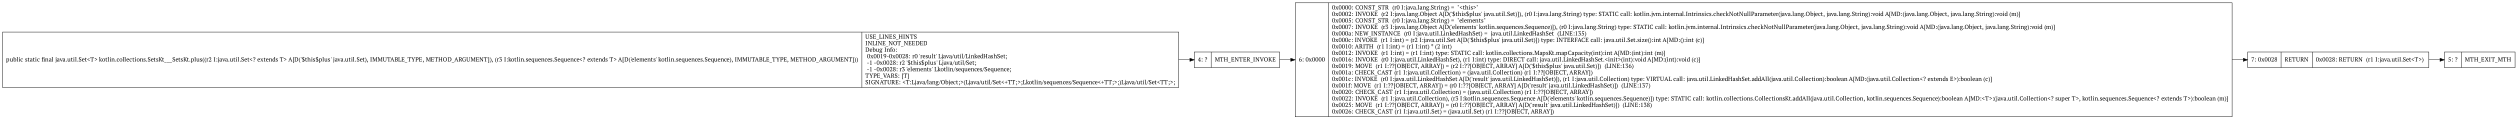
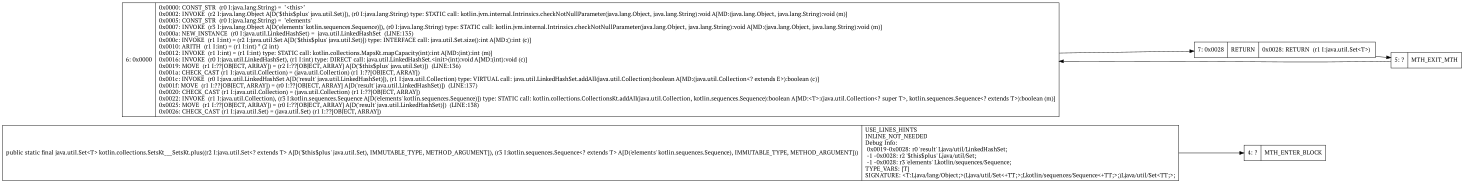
  digraph {
    fontname="PT Serif"
    rankdir=LR
    node [fontname="PT Serif" shape=record]
    edge [fontname="PT Serif"]
-   n1 [label="{4\:\ ?|MTH_ENTER_INVOKE\l}"]
+   n1 [label="{4\:\ ?|MTH_ENTER_BLOCK\l}"]
    n2 [label="{6\:\ 0x0000|0x0000: CONST_STR  (r0 I:java.lang.String) =  \"\<this\>\" \l0x0002: INVOKE  (r2 I:java.lang.Object A[D('$this$plus' java.util.Set)]), (r0 I:java.lang.String) type: STATIC call: kotlin.jvm.internal.Intrinsics.checkNotNullParameter(java.lang.Object, java.lang.String):void A[MD:(java.lang.Object, java.lang.String):void (m)]\l0x0005: CONST_STR  (r0 I:java.lang.String) =  \"elements\" \l0x0007: INVOKE  (r3 I:java.lang.Object A[D('elements' kotlin.sequences.Sequence)]), (r0 I:java.lang.String) type: STATIC call: kotlin.jvm.internal.Intrinsics.checkNotNullParameter(java.lang.Object, java.lang.String):void A[MD:(java.lang.Object, java.lang.String):void (m)]\l0x000a: NEW_INSTANCE  (r0 I:java.util.LinkedHashSet) =  java.util.LinkedHashSet  (LINE:135)\l0x000c: INVOKE  (r1 I:int) = (r2 I:java.util.Set A[D('$this$plus' java.util.Set)]) type: INTERFACE call: java.util.Set.size():int A[MD:():int (c)]\l0x0010: ARITH  (r1 I:int) = (r1 I:int) * (2 int) \l0x0012: INVOKE  (r1 I:int) = (r1 I:int) type: STATIC call: kotlin.collections.MapsKt.mapCapacity(int):int A[MD:(int):int (m)]\l0x0016: INVOKE  (r0 I:java.util.LinkedHashSet), (r1 I:int) type: DIRECT call: java.util.LinkedHashSet.\<init\>(int):void A[MD:(int):void (c)]\l0x0019: MOVE  (r1 I:??[OBJECT, ARRAY]) = (r2 I:??[OBJECT, ARRAY] A[D('$this$plus' java.util.Set)])  (LINE:136)\l0x001a: CHECK_CAST (r1 I:java.util.Collection) = (java.util.Collection) (r1 I:??[OBJECT, ARRAY]) \l0x001c: INVOKE  (r0 I:java.util.LinkedHashSet A[D('result' java.util.LinkedHashSet)]), (r1 I:java.util.Collection) type: VIRTUAL call: java.util.LinkedHashSet.addAll(java.util.Collection):boolean A[MD:(java.util.Collection\<? extends E\>):boolean (c)]\l0x001f: MOVE  (r1 I:??[OBJECT, ARRAY]) = (r0 I:??[OBJECT, ARRAY] A[D('result' java.util.LinkedHashSet)])  (LINE:137)\l0x0020: CHECK_CAST (r1 I:java.util.Collection) = (java.util.Collection) (r1 I:??[OBJECT, ARRAY]) \l0x0022: INVOKE  (r1 I:java.util.Collection), (r3 I:kotlin.sequences.Sequence A[D('elements' kotlin.sequences.Sequence)]) type: STATIC call: kotlin.collections.CollectionsKt.addAll(java.util.Collection, kotlin.sequences.Sequence):boolean A[MD:\<T\>:(java.util.Collection\<? super T\>, kotlin.sequences.Sequence\<? extends T\>):boolean (m)]\l0x0025: MOVE  (r1 I:??[OBJECT, ARRAY]) = (r0 I:??[OBJECT, ARRAY] A[D('result' java.util.LinkedHashSet)])  (LINE:138)\l0x0026: CHECK_CAST (r1 I:java.util.Set) = (java.util.Set) (r1 I:??[OBJECT, ARRAY]) \l}"]
    n3 [label="{7\:\ 0x0028|RETURN\l|0x0028: RETURN  (r1 I:java.util.Set\<T\>) \l}"]
    n4 [label="{5\:\ ?|MTH_EXIT_MTH\l}"]
    n5 [label="{public static final java.util.Set\<T\> kotlin.collections.SetsKt___SetsKt.plus((r2 I:java.util.Set\<? extends T\> A[D('$this$plus' java.util.Set), IMMUTABLE_TYPE, METHOD_ARGUMENT]), (r3 I:kotlin.sequences.Sequence\<? extends T\> A[D('elements' kotlin.sequences.Sequence), IMMUTABLE_TYPE, METHOD_ARGUMENT]))  | USE_LINES_HINTS\lINLINE_NOT_NEEDED\lDebug Info:\l  0x0019\-0x0028: r0 'result' Ljava\/util\/LinkedHashSet;\l  \-1 \-0x0028: r2 '$this$plus' Ljava\/util\/Set;\l  \-1 \-0x0028: r3 'elements' Lkotlin\/sequences\/Sequence;\lTYPE_VARS: [T]\lSIGNATURE: \<T:Ljava\/lang\/Object;\>(Ljava\/util\/Set\<+TT;\>;Lkotlin\/sequences\/Sequence\<+TT;\>;)Ljava\/util\/Set\<TT;\>;\l}"]
-   n1 -> n2
+   n4 -> n2
    n2 -> n3
    n3 -> n4
    n5 -> n1
  }
